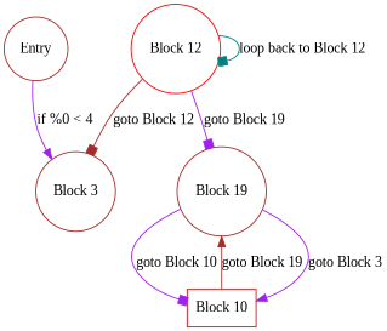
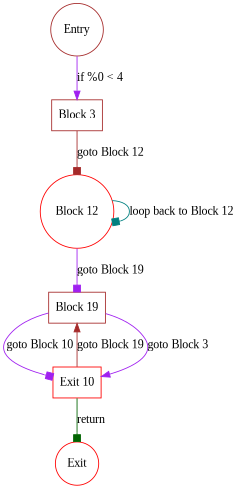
  digraph {
    fontname="Liberation Serif"
    rankdir=TB
    node [color=brown fontname="Liberation Serif" shape=circle]
    edge [arrowhead=box color=purple fontname="Liberation Serif"]
    n1 [label=Entry]
-   n2 [label="Block 3"]
+   n2 [label="Block 3" shape=box]
    n3 [color=red label="Block 12"]
-   n4 [color=red label="Block 10" shape=box]
-   n5 [label="Block 19"]
+   n4 [color=red label="Exit 10" shape=box]
+   n5 [label="Block 19" shape=box]
+   n6 [color=red label=Exit]
    n1 -> n2 [arrowhead=normal label="if %0 < 4"]
-   n3 -> n2 [color=brown label="goto Block 12"]
+   n2 -> n3 [color=brown label="goto Block 12"]
    n3 -> n3 [color=teal label="loop back to Block 12"]
    n3 -> n5 [label="goto Block 19"]
    n4 -> n5 [arrowhead=normal color=brown label="goto Block 19"]
+   n4 -> n6 [color=darkgreen label=return]
    n5 -> n4 [arrowhead=normal label="goto Block 3"]
    n5 -> n4 [label="goto Block 10"]
  }
